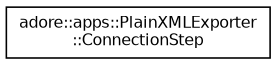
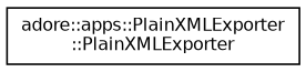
  digraph {
    rankdir=LR
-   n1 [color=black fillcolor=white fontname=Helvetica fontsize=10 height=0.2 label="adore::apps::PlainXMLExporter\l::ConnectionStep" shape=record style=filled width=0.4]
+   n1 [color=black fillcolor=white fontname=Helvetica fontsize=10 height=0.2 label="adore::apps::PlainXMLExporter\l::PlainXMLExporter" shape=record style=filled width=0.4]
  }
